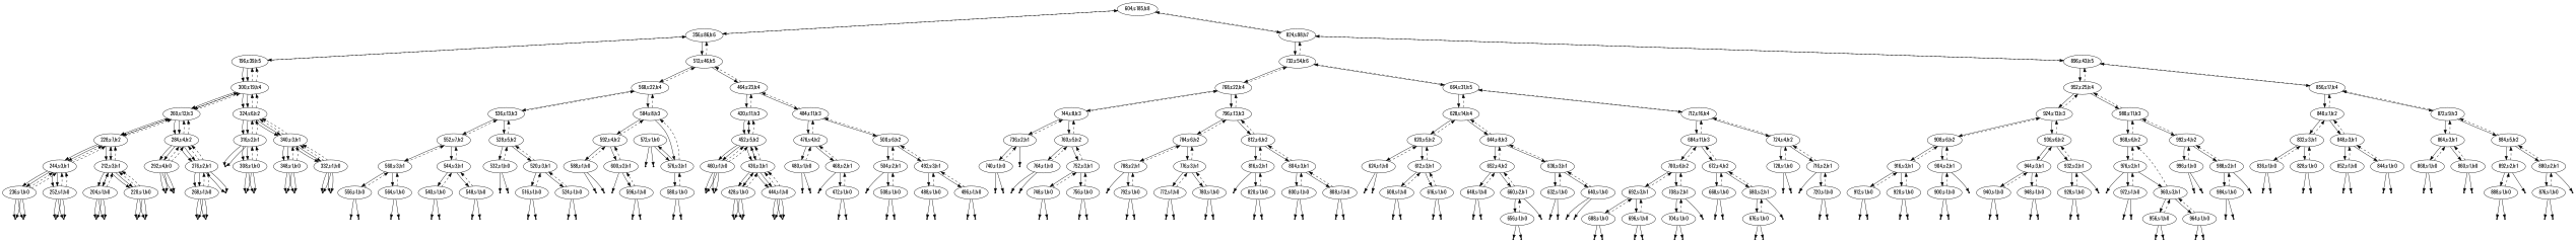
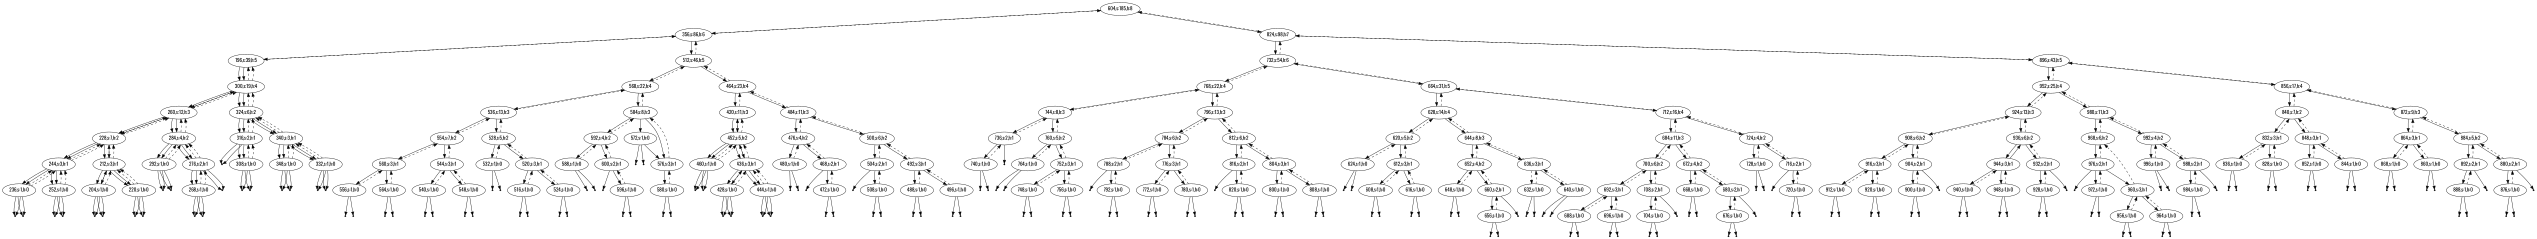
  digraph {
    fontname=Oswald
    node [fontname=Oswald]
    edge [fontname=Oswald]
    n1 [label="604,s:185,h:8"]
    n2 [label="356,s:86,h:6"]
    n3 [label="824,s:98,h:7"]
    n4 [label="196,s:39,h:5"]
    n5 [label="512,s:46,h:5"]
    n6 [label="732,s:54,h:6"]
    n7 [label="896,s:43,h:5"]
    nulll204 [shape=point]
    n9 [label="204,s:1,h:0"]
    n10 [label="212,s:3,h:1"]
    nullr204 [shape=point]
    n12 [label="228,s:7,h:2"]
    n13 [label="220,s:1,h:0"]
    n14 [label="260,s:12,h:3"]
    n15 [label="244,s:3,h:1"]
    nulll220 [shape=point]
    nullr220 [shape=point]
    n18 [label="300,s:19,h:4"]
    n19 [label="284,s:4,h:2"]
    n20 [label="236,s:1,h:0"]
    n21 [label="252,s:1,h:0"]
    n22 [label="324,s:6,h:2"]
    n23 [label="276,s:2,h:1"]
-   n24 [label="292,s:4,h:0"]
+   n24 [label="292,s:1,h:0"]
    nulll236 [shape=point]
    nullr236 [shape=point]
    nulll252 [shape=point]
    nullr252 [shape=point]
    n29 [label="316,s:2,h:1"]
    n30 [label="340,s:3,h:1"]
    nulll268 [shape=point]
    n32 [label="268,s:1,h:0"]
    nullr268 [shape=point]
    nullr276 [shape=point]
    nulll292 [shape=point]
    nullr292 [shape=point]
    nulll308 [shape=point]
    n38 [label="308,s:1,h:0"]
    nullr308 [shape=point]
    nullr316 [shape=point]
    n41 [label="332,s:1,h:0"]
    n42 [label="348,s:1,h:0"]
    nulll332 [shape=point]
    nullr332 [shape=point]
    nulll348 [shape=point]
    nullr348 [shape=point]
    n47 [label="464,s:23,h:4"]
    n48 [label="568,s:22,h:4"]
    nulll428 [shape=point]
    n50 [label="428,s:1,h:0"]
    n51 [label="436,s:3,h:1"]
    nullr428 [shape=point]
    n53 [label="452,s:5,h:2"]
    n54 [label="444,s:1,h:0"]
    n55 [label="420,s:11,h:3"]
    n56 [label="460,s:1,h:0"]
    nulll444 [shape=point]
    nullr444 [shape=point]
    nulll460 [shape=point]
    nullr460 [shape=point]
    n61 [label="484,s:11,h:3"]
    n62 [label="476,s:4,h:2"]
    n63 [label="500,s:6,h:2"]
    n64 [label="536,s:13,h:3"]
    n65 [label="584,s:8,h:3"]
    nulll468 [shape=point]
    n67 [label="468,s:2,h:1"]
    n68 [label="472,s:1,h:0"]
    n69 [label="480,s:1,h:0"]
    nulll472 [shape=point]
    nullr472 [shape=point]
    nulll480 [shape=point]
    nullr480 [shape=point]
    n74 [label="492,s:3,h:1"]
    n75 [label="504,s:2,h:1"]
    nulll488 [shape=point]
    n77 [label="488,s:1,h:0"]
    nullr488 [shape=point]
    n79 [label="496,s:1,h:0"]
    nulll496 [shape=point]
    nullr496 [shape=point]
    nulll504 [shape=point]
    n83 [label="508,s:1,h:0"]
    nulll508 [shape=point]
    nullr508 [shape=point]
    nulll516 [shape=point]
    n87 [label="516,s:1,h:0"]
    n88 [label="520,s:3,h:1"]
    nullr516 [shape=point]
    n90 [label="528,s:5,h:2"]
    n91 [label="524,s:1,h:0"]
    n92 [label="532,s:1,h:0"]
    nulll524 [shape=point]
    nullr524 [shape=point]
-   n95 [label="552,s:7,h:2"]
+   n95 [label="554,s:7,h:2"]
    nulll532 [shape=point]
    nullr532 [shape=point]
    n98 [label="544,s:3,h:1"]
    n99 [label="560,s:3,h:1"]
    n100 [label="576,s:3,h:1"]
    n101 [label="592,s:4,h:2"]
    nulll540 [shape=point]
    n103 [label="540,s:1,h:0"]
    nullr540 [shape=point]
    n105 [label="548,s:1,h:0"]
    nulll548 [shape=point]
    nullr548 [shape=point]
    n108 [label="556,s:1,h:0"]
    n109 [label="564,s:1,h:0"]
    nulll556 [shape=point]
    nullr556 [shape=point]
    nulll564 [shape=point]
    nullr564 [shape=point]
    nulll572 [shape=point]
    n115 [label="572,s:1,h:0"]
    nullr572 [shape=point]
    n117 [label="580,s:1,h:0"]
    nulll580 [shape=point]
    nullr580 [shape=point]
    n120 [label="588,s:1,h:0"]
    n121 [label="600,s:2,h:1"]
    nulll588 [shape=point]
    nullr588 [shape=point]
    n124 [label="596,s:1,h:0"]
    nullr600 [shape=point]
    nulll596 [shape=point]
    nullr596 [shape=point]
    nulll608 [shape=point]
    n129 [label="608,s:1,h:0"]
    n130 [label="612,s:3,h:1"]
    nullr608 [shape=point]
    n132 [label="620,s:5,h:2"]
    n133 [label="616,s:1,h:0"]
    n134 [label="628,s:14,h:4"]
    n135 [label="624,s:1,h:0"]
    nulll616 [shape=point]
    nullr616 [shape=point]
    n138 [label="664,s:31,h:5"]
    n139 [label="644,s:8,h:3"]
    nulll624 [shape=point]
    nullr624 [shape=point]
    n142 [label="712,s:16,h:4"]
    n143 [label="636,s:3,h:1"]
    n144 [label="652,s:4,h:2"]
    n145 [label="768,s:22,h:4"]
    n146 [label="684,s:11,h:3"]
    n147 [label="724,s:4,h:2"]
    nulll632 [shape=point]
    n149 [label="632,s:1,h:0"]
    nullr632 [shape=point]
    n151 [label="640,s:1,h:0"]
    nulll640 [shape=point]
    nullr640 [shape=point]
    n154 [label="648,s:1,h:0"]
    n155 [label="660,s:2,h:1"]
    nulll648 [shape=point]
    nullr648 [shape=point]
    n158 [label="656,s:1,h:0"]
    nullr660 [shape=point]
    nulll656 [shape=point]
    nullr656 [shape=point]
    n162 [label="744,s:8,h:3"]
    n163 [label="796,s:13,h:3"]
    nulll668 [shape=point]
    n165 [label="668,s:1,h:0"]
    n166 [label="672,s:4,h:2"]
    nullr668 [shape=point]
    n168 [label="680,s:2,h:1"]
    n169 [label="700,s:6,h:2"]
    n170 [label="676,s:1,h:0"]
    nullr680 [shape=point]
    n172 [label="692,s:3,h:1"]
    n173 [label="708,s:2,h:1"]
    nulll676 [shape=point]
    nullr676 [shape=point]
    n176 [label="716,s:2,h:1"]
    n177 [label="728,s:1,h:0"]
    nulll688 [shape=point]
    n179 [label="688,s:1,h:0"]
    nullr688 [shape=point]
    n181 [label="696,s:1,h:0"]
    nulll696 [shape=point]
    nullr696 [shape=point]
    n184 [label="704,s:1,h:0"]
    nullr708 [shape=point]
    nulll704 [shape=point]
    nullr704 [shape=point]
    nulll716 [shape=point]
    n189 [label="720,s:1,h:0"]
    nulll720 [shape=point]
    nullr720 [shape=point]
    nulll728 [shape=point]
    nullr728 [shape=point]
    n194 [label="856,s:17,h:4"]
    n195 [label="952,s:25,h:4"]
    nulll736 [shape=point]
    n197 [label="736,s:2,h:1"]
    n198 [label="740,s:1,h:0"]
    n199 [label="760,s:5,h:2"]
    nulll740 [shape=point]
    nullr740 [shape=point]
    n202 [label="752,s:3,h:1"]
    n203 [label="764,s:1,h:0"]
    n204 [label="784,s:6,h:2"]
    n205 [label="812,s:6,h:2"]
    nulll748 [shape=point]
    n207 [label="748,s:1,h:0"]
    nullr748 [shape=point]
    n209 [label="756,s:1,h:0"]
    nulll756 [shape=point]
    nullr756 [shape=point]
    nulll764 [shape=point]
    nullr764 [shape=point]
    nulll772 [shape=point]
    n215 [label="772,s:1,h:0"]
    n216 [label="776,s:3,h:1"]
    nullr772 [shape=point]
    n218 [label="780,s:1,h:0"]
    n219 [label="788,s:2,h:1"]
    nulll780 [shape=point]
    nullr780 [shape=point]
    nulll788 [shape=point]
    n223 [label="792,s:1,h:0"]
    n224 [label="804,s:3,h:1"]
    n225 [label="816,s:2,h:1"]
    nulll792 [shape=point]
    nullr792 [shape=point]
    nulll800 [shape=point]
    n229 [label="800,s:1,h:0"]
    nullr800 [shape=point]
    n231 [label="808,s:1,h:0"]
    nulll808 [shape=point]
    nullr808 [shape=point]
    nulll816 [shape=point]
    n235 [label="820,s:1,h:0"]
    nulll820 [shape=point]
    nullr820 [shape=point]
    nulll828 [shape=point]
    n239 [label="828,s:1,h:0"]
    n240 [label="832,s:3,h:1"]
    nullr828 [shape=point]
    n242 [label="840,s:7,h:2"]
    n243 [label="836,s:1,h:0"]
    n244 [label="848,s:3,h:1"]
    nulll836 [shape=point]
    nullr836 [shape=point]
    n247 [label="872,s:9,h:3"]
    n248 [label="844,s:1,h:0"]
    n249 [label="852,s:1,h:0"]
    n250 [label="864,s:3,h:1"]
    n251 [label="884,s:5,h:2"]
    nulll844 [shape=point]
    nullr844 [shape=point]
    nulll852 [shape=point]
    nullr852 [shape=point]
    n256 [label="924,s:13,h:3"]
    n257 [label="980,s:11,h:3"]
    nulll860 [shape=point]
    n259 [label="860,s:1,h:0"]
    nullr860 [shape=point]
    n261 [label="868,s:1,h:0"]
    nulll868 [shape=point]
    nullr868 [shape=point]
    n264 [label="880,s:2,h:1"]
    n265 [label="892,s:2,h:1"]
    nulll876 [shape=point]
    n267 [label="876,s:1,h:0"]
    nullr876 [shape=point]
    nullr880 [shape=point]
    n270 [label="888,s:1,h:0"]
    nullr892 [shape=point]
    nulll888 [shape=point]
    nullr888 [shape=point]
    nulll900 [shape=point]
    n275 [label="900,s:1,h:0"]
    n276 [label="904,s:2,h:1"]
    nullr900 [shape=point]
    n278 [label="908,s:6,h:2"]
    nullr904 [shape=point]
    n280 [label="916,s:3,h:1"]
    n281 [label="936,s:6,h:2"]
    n282 [label="912,s:1,h:0"]
    n283 [label="920,s:1,h:0"]
    n284 [label="932,s:2,h:1"]
    n285 [label="944,s:3,h:1"]
    nulll912 [shape=point]
    nullr912 [shape=point]
    nulll920 [shape=point]
    nullr920 [shape=point]
    n290 [label="968,s:6,h:2"]
    n291 [label="992,s:4,h:2"]
    nulll928 [shape=point]
    n293 [label="928,s:1,h:0"]
    nullr928 [shape=point]
    nullr932 [shape=point]
    n296 [label="940,s:1,h:0"]
    n297 [label="948,s:1,h:0"]
    nulll940 [shape=point]
    nullr940 [shape=point]
    nulll948 [shape=point]
    nullr948 [shape=point]
    nulll956 [shape=point]
    n303 [label="956,s:1,h:0"]
    n304 [label="960,s:3,h:1"]
    nullr956 [shape=point]
    n306 [label="964,s:1,h:0"]
    n307 [label="976,s:2,h:1"]
    nulll964 [shape=point]
    nullr964 [shape=point]
    n310 [label="972,s:1,h:0"]
    nullr976 [shape=point]
    n312 [label="988,s:2,h:1"]
    n313 [label="996,s:1,h:0"]
    nulll972 [shape=point]
    nullr972 [shape=point]
    nulll984 [shape=point]
    n317 [label="984,s:1,h:0"]
    nullr984 [shape=point]
    nullr988 [shape=point]
    nulll996 [shape=point]
    nullr996 [shape=point]
    subgraph sub_1 {
      rank=same
      n1
    }
    n1 -> n2
    n1 -> n3
    n2 -> n1 [style=dashed]
    n2 -> n4
    n2 -> n5
    n3 -> n1 [style=dashed]
    n3 -> n6
    n3 -> n7
    n4 -> n2 [style=dashed]
    n4 -> n18
    n4 -> n18
    n5 -> n2 [style=dashed]
    n5 -> n47
    n5 -> n48
    n6 -> n3 [style=dashed]
    n6 -> n138
    n6 -> n145
    n7 -> n3 [style=dashed]
    n7 -> n194
    n7 -> n195
    n9 -> nulll204
    n9 -> nulll204
    n9 -> n10 [style=dashed]
    n9 -> n10 [style=dashed]
    n9 -> nullr204
    n9 -> nullr204
    n10 -> n9
    n10 -> n9
    n10 -> n12 [style=dashed]
    n10 -> n12 [style=dashed]
    n10 -> n13
    n10 -> n13
    n12 -> n10
    n12 -> n10
    n12 -> n14 [style=dashed]
    n12 -> n14 [style=dashed]
    n12 -> n15
    n12 -> n15
    n13 -> n10 [style=dashed]
    n13 -> n10 [style=dashed]
    n13 -> nulll220
    n13 -> nulll220
    n13 -> nullr220
    n13 -> nullr220
    n14 -> n12
    n14 -> n12
    n14 -> n18 [style=dashed]
    n14 -> n18 [style=dashed]
    n14 -> n19
    n14 -> n19
    n15 -> n12 [style=dashed]
    n15 -> n12 [style=dashed]
    n15 -> n20
    n15 -> n20
    n15 -> n21
    n15 -> n21
    n18 -> n4 [style=dashed]
    n18 -> n4 [style=dashed]
    n18 -> n14
    n18 -> n14
    n18 -> n22
    n18 -> n22
    n19 -> n14 [style=dashed]
    n19 -> n14 [style=dashed]
    n19 -> n23
    n19 -> n23
    n19 -> n24
    n19 -> n24
    n20 -> n15 [style=dashed]
    n20 -> n15 [style=dashed]
    n20 -> nulll236
    n20 -> nulll236
    n20 -> nullr236
    n20 -> nullr236
    n21 -> n15 [style=dashed]
    n21 -> n15 [style=dashed]
    n21 -> nulll252
    n21 -> nulll252
    n21 -> nullr252
    n21 -> nullr252
    n22 -> n18 [style=dashed]
    n22 -> n18 [style=dashed]
    n22 -> n29
    n22 -> n29
    n22 -> n30
    n22 -> n30
    n23 -> n19 [style=dashed]
    n23 -> n19 [style=dashed]
    n23 -> n32
    n23 -> n32
    n23 -> nullr276
    n23 -> nullr276
    n24 -> n19 [style=dashed]
    n24 -> n19 [style=dashed]
    n24 -> nulll292
    n24 -> nulll292
    n24 -> nullr292
    n24 -> nullr292
    n29 -> n22 [style=dashed]
    n29 -> n22 [style=dashed]
    n29 -> n38
    n29 -> n38
    n29 -> nullr316
    n29 -> nullr316
    n30 -> n22 [style=dashed]
    n30 -> n22 [style=dashed]
    n30 -> n41
    n30 -> n41
    n30 -> n42
    n30 -> n42
    n32 -> n23 [style=dashed]
    n32 -> n23 [style=dashed]
    n32 -> nulll268
    n32 -> nulll268
    n32 -> nullr268
    n32 -> nullr268
    n38 -> n29 [style=dashed]
    n38 -> n29 [style=dashed]
    n38 -> nulll308
    n38 -> nulll308
    n38 -> nullr308
    n38 -> nullr308
    n41 -> n30 [style=dashed]
    n41 -> n30 [style=dashed]
    n41 -> nulll332
    n41 -> nulll332
    n41 -> nullr332
    n41 -> nullr332
    n42 -> n30 [style=dashed]
    n42 -> n30 [style=dashed]
    n42 -> nulll348
    n42 -> nulll348
    n42 -> nullr348
    n42 -> nullr348
    n47 -> n5 [style=dashed]
    n47 -> n55
    n47 -> n61
    n48 -> n5 [style=dashed]
    n48 -> n64
    n48 -> n65
    n50 -> nulll428
    n50 -> nulll428
    n50 -> n51 [style=dashed]
    n50 -> n51 [style=dashed]
    n50 -> nullr428
    n50 -> nullr428
    n51 -> n50
    n51 -> n50
    n51 -> n53 [style=dashed]
    n51 -> n53 [style=dashed]
    n51 -> n54
    n51 -> n54
    n53 -> n51
    n53 -> n51
    n53 -> n55 [style=dashed]
    n53 -> n55 [style=dashed]
    n53 -> n56
    n53 -> n56
    n54 -> n51 [style=dashed]
    n54 -> n51 [style=dashed]
    n54 -> nulll444
    n54 -> nulll444
    n54 -> nullr444
    n54 -> nullr444
    n55 -> n47 [style=dashed]
    n55 -> n53
    n55 -> n53
    n56 -> n53 [style=dashed]
    n56 -> n53 [style=dashed]
    n56 -> nulll460
    n56 -> nulll460
    n56 -> nullr460
    n56 -> nullr460
    n61 -> n47 [style=dashed]
    n61 -> n62
    n61 -> n63
    n62 -> n61 [style=dashed]
    n62 -> n67
    n62 -> n69
    n63 -> n61 [style=dashed]
    n63 -> n74
    n63 -> n75
    n64 -> n48 [style=dashed]
    n64 -> n90
    n64 -> n95
    n65 -> n48 [style=dashed]
    n65 -> n100
    n65 -> n101
    n67 -> n62 [style=dashed]
    n67 -> nulll468
    n67 -> n68
    n68 -> n67 [style=dashed]
    n68 -> nulll472
    n68 -> nullr472
    n69 -> n62 [style=dashed]
    n69 -> nulll480
    n69 -> nullr480
    n74 -> n63 [style=dashed]
    n74 -> n77
    n74 -> n79
    n75 -> n63 [style=dashed]
    n75 -> nulll504
    n75 -> n83
    n77 -> n74 [style=dashed]
    n77 -> nulll488
    n77 -> nullr488
    n79 -> n74 [style=dashed]
    n79 -> nulll496
    n79 -> nullr496
    n83 -> n75 [style=dashed]
    n83 -> nulll508
    n83 -> nullr508
    n87 -> nulll516
    n87 -> n88 [style=dashed]
    n87 -> nullr516
    n88 -> n87
    n88 -> n90 [style=dashed]
    n88 -> n91
    n90 -> n64 [style=dashed]
    n90 -> n88
    n90 -> n92
    n91 -> n88 [style=dashed]
    n91 -> nulll524
    n91 -> nullr524
    n92 -> n90 [style=dashed]
    n92 -> nulll532
    n92 -> nullr532
    n95 -> n64 [style=dashed]
    n95 -> n98
    n95 -> n99
    n98 -> n95 [style=dashed]
    n98 -> n103
    n98 -> n105
    n99 -> n95 [style=dashed]
    n99 -> n108
    n99 -> n109
    n100 -> n65 [style=dashed]
-   n100 -> n115
+   n65 -> n115
    n100 -> n117
    n101 -> n65 [style=dashed]
    n101 -> n120
    n101 -> n121
    n103 -> n98 [style=dashed]
    n103 -> nulll540
    n103 -> nullr540
    n105 -> n98 [style=dashed]
    n105 -> nulll548
    n105 -> nullr548
    n108 -> n99 [style=dashed]
    n108 -> nulll556
    n108 -> nullr556
    n109 -> n99 [style=dashed]
    n109 -> nulll564
    n109 -> nullr564
    n115 -> n100 [style=solid]
    n115 -> nulll572
    n115 -> nullr572
    n117 -> n100 [style=dashed]
    n117 -> nulll580
    n117 -> nullr580
    n120 -> n101 [style=dashed]
    n120 -> nulll588
    n120 -> nullr588
    n121 -> n101 [style=dashed]
    n121 -> n124
    n121 -> nullr600
    n124 -> n121 [style=dashed]
    n124 -> nulll596
    n124 -> nullr596
    n129 -> nulll608
    n129 -> n130 [style=dashed]
    n129 -> nullr608
    n130 -> n129
    n130 -> n132 [style=dashed]
    n130 -> n133
    n132 -> n130
    n132 -> n134 [style=dashed]
    n132 -> n135
    n133 -> n130 [style=dashed]
    n133 -> nulll616
    n133 -> nullr616
    n134 -> n132
    n134 -> n138 [style=dashed]
    n134 -> n139
    n135 -> n132 [style=dashed]
    n135 -> nulll624
    n135 -> nullr624
    n138 -> n6 [style=dashed]
    n138 -> n134
    n138 -> n142
    n139 -> n134 [style=dashed]
    n139 -> n143
    n139 -> n144
    n142 -> n138 [style=dashed]
    n142 -> n146
    n142 -> n147
    n143 -> n139 [style=dashed]
-   n143 -> n149
+   n143 -> n149 [style=dashed]
    n143 -> n151
    n144 -> n139 [style=dashed]
    n144 -> n154
    n144 -> n155
    n145 -> n6 [style=dashed]
    n145 -> n162
    n145 -> n163
    n146 -> n142 [style=dashed]
    n146 -> n166
    n146 -> n169
    n147 -> n142 [style=dashed]
    n147 -> n176
    n147 -> n177
    n149 -> n143 [style=dashed]
    n149 -> nulll632
    n149 -> nullr632
    n151 -> n143 [style=dashed]
    n151 -> nulll640
    n151 -> nullr640
    n154 -> n144 [style=dashed]
    n154 -> nulll648
    n154 -> nullr648
    n155 -> n144 [style=dashed]
    n155 -> n158
    n155 -> nullr660
    n158 -> n155 [style=dashed]
    n158 -> nulll656
    n158 -> nullr656
    n162 -> n145 [style=dashed]
    n162 -> n197
    n162 -> n199
    n163 -> n145 [style=dashed]
    n163 -> n204
    n163 -> n205
    n165 -> nulll668
    n165 -> n166 [style=dashed]
    n165 -> nullr668
    n166 -> n146 [style=dashed]
    n166 -> n165
    n166 -> n168
    n168 -> n166 [style=dashed]
    n168 -> n170
    n168 -> nullr680
    n169 -> n146 [style=dashed]
    n169 -> n172
    n169 -> n173
    n170 -> n168 [style=dashed]
    n170 -> nulll676
    n170 -> nullr676
    n172 -> n169 [style=dashed]
    n172 -> n179
    n172 -> n181
    n173 -> n169 [style=dashed]
    n173 -> n184
    n173 -> nullr708
    n176 -> n147 [style=dashed]
    n176 -> nulll716
    n176 -> n189
    n177 -> n147 [style=dashed]
    n177 -> nulll728
    n177 -> nullr728
    n179 -> n172 [style=dashed]
    n179 -> nulll688
    n179 -> nullr688
    n181 -> n172 [style=dashed]
    n181 -> nulll696
    n181 -> nullr696
    n184 -> n173 [style=dashed]
    n184 -> nulll704
    n184 -> nullr704
    n189 -> n176 [style=dashed]
    n189 -> nulll720
    n189 -> nullr720
    n194 -> n7 [style=dashed]
    n194 -> n242
    n194 -> n247
    n195 -> n7 [style=dashed]
    n195 -> n256
    n195 -> n257
    n197 -> n162 [style=dashed]
    n197 -> nulll736
    n197 -> n198
    n198 -> n197 [style=dashed]
    n198 -> nulll740
    n198 -> nullr740
    n199 -> n162 [style=dashed]
    n199 -> n202
    n199 -> n203
    n202 -> n199 [style=dashed]
    n202 -> n207
    n202 -> n209
    n203 -> n199 [style=dashed]
    n203 -> nulll764
    n203 -> nullr764
    n204 -> n163 [style=dashed]
    n204 -> n216
    n204 -> n219
    n205 -> n163 [style=dashed]
    n205 -> n224
    n205 -> n225
    n207 -> n202 [style=dashed]
    n207 -> nulll748
    n207 -> nullr748
    n209 -> n202 [style=dashed]
    n209 -> nulll756
    n209 -> nullr756
    n215 -> nulll772
    n215 -> n216 [style=dashed]
    n215 -> nullr772
    n216 -> n204 [style=dashed]
    n216 -> n215
    n216 -> n218
    n218 -> n216 [style=dashed]
    n218 -> nulll780
    n218 -> nullr780
    n219 -> n204 [style=dashed]
    n219 -> nulll788
    n219 -> n223
    n223 -> n219 [style=dashed]
    n223 -> nulll792
    n223 -> nullr792
    n224 -> n205 [style=dashed]
    n224 -> n229
    n224 -> n231
    n225 -> n205 [style=dashed]
    n225 -> nulll816
    n225 -> n235
    n229 -> n224 [style=dashed]
    n229 -> nulll800
    n229 -> nullr800
    n231 -> n224 [style=dashed]
    n231 -> nulll808
    n231 -> nullr808
    n235 -> n225 [style=dashed]
    n235 -> nulll820
    n235 -> nullr820
    n239 -> nulll828
    n239 -> n240 [style=dashed]
    n239 -> nullr828
    n240 -> n239
    n240 -> n242 [style=dashed]
    n240 -> n243
    n242 -> n194 [style=dashed]
    n242 -> n240
    n242 -> n244
    n243 -> n240 [style=dashed]
    n243 -> nulll836
    n243 -> nullr836
    n244 -> n242 [style=dashed]
    n244 -> n248
    n244 -> n249
    n247 -> n194 [style=dashed]
    n247 -> n250
    n247 -> n251
    n248 -> n244 [style=dashed]
    n248 -> nulll844
    n248 -> nullr844
    n249 -> n244 [style=dashed]
    n249 -> nulll852
    n249 -> nullr852
    n250 -> n247 [style=dashed]
    n250 -> n259
    n250 -> n261
    n251 -> n247 [style=dashed]
    n251 -> n264
    n251 -> n265
    n256 -> n195 [style=dashed]
    n256 -> n278
    n256 -> n281
    n257 -> n195 [style=dashed]
    n257 -> n290
    n257 -> n291
    n259 -> n250 [style=dashed]
    n259 -> nulll860
    n259 -> nullr860
    n261 -> n250 [style=dashed]
    n261 -> nulll868
    n261 -> nullr868
    n264 -> n251 [style=dashed]
    n264 -> n267
    n264 -> nullr880
    n265 -> n251 [style=dashed]
    n265 -> n270
    n265 -> nullr892
    n267 -> n264 [style=dashed]
    n267 -> nulll876
    n267 -> nullr876
    n270 -> n265 [style=dashed]
    n270 -> nulll888
    n270 -> nullr888
    n275 -> nulll900
    n275 -> n276 [style=dashed]
    n275 -> nullr900
    n276 -> n275
    n276 -> n278 [style=dashed]
    n276 -> nullr904
    n278 -> n256 [style=dashed]
    n278 -> n276
    n278 -> n280
    n280 -> n278 [style=dashed]
    n280 -> n282
    n280 -> n283
    n281 -> n256 [style=dashed]
    n281 -> n284
    n281 -> n285
    n282 -> n280 [style=dashed]
    n282 -> nulll912
    n282 -> nullr912
    n283 -> n280 [style=dashed]
    n283 -> nulll920
    n283 -> nullr920
    n284 -> n281 [style=dashed]
    n284 -> n293
    n284 -> nullr932
    n285 -> n281 [style=solid]
    n285 -> n296
    n285 -> n297
    n290 -> n257 [style=dashed]
    n290 -> n307
    n291 -> n257 [style=dashed]
    n291 -> n312
    n291 -> n313
    n293 -> n284 [style=dashed]
    n293 -> nulll928
    n293 -> nullr928
    n296 -> n285 [style=dashed]
    n296 -> nulll940
    n296 -> nullr940
    n297 -> n285 [style=dashed]
    n297 -> nulll948
    n297 -> nullr948
    n303 -> nulll956
    n303 -> n304 [style=dashed]
    n303 -> nullr956
    n304 -> n290 [style=dashed]
    n304 -> n303
    n304 -> n306
    n306 -> n304 [style=dashed]
    n306 -> nulll964
    n306 -> nullr964
    n307 -> n290 [style=dashed]
    n307 -> n304
    n307 -> n310
    n307 -> nullr976
    n310 -> n307 [style=dashed]
    n310 -> nulll972
    n310 -> nullr972
    n312 -> n291 [style=dashed]
    n312 -> n317
    n312 -> nullr988
    n313 -> n291 [style=dashed]
    n313 -> nulll996
    n313 -> nullr996
    n317 -> n312 [style=dashed]
    n317 -> nulll984
    n317 -> nullr984
  }
